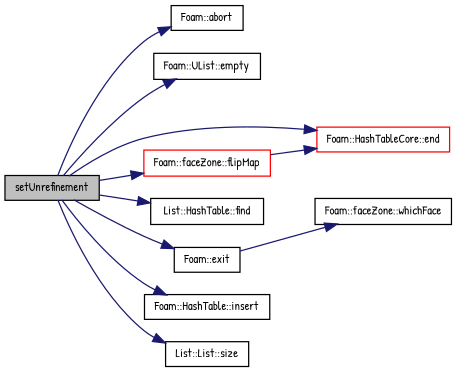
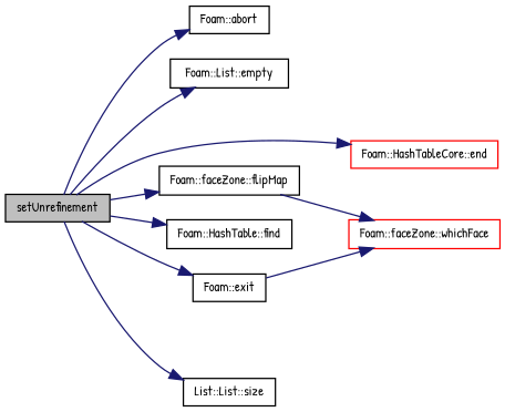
  digraph {
    fontname="Patrick Hand"
    rankdir=LR
    node [color=black fontname="Patrick Hand" fontsize=10 shape=record]
    edge [color=midnightblue fontname="Patrick Hand" fontsize=10 labelfontname=Helvetica labelfontsize=10 style=solid]
    n1 [fillcolor=grey75 fontcolor=black height=0.2 label=setUnrefinement style=filled width=0.4]
    n2 [height=0.2 label="Foam::abort" width=0.4]
-   n3 [height=0.2 label="Foam::UList::empty" width=0.4]
+   n3 [height=0.2 label="Foam::List::empty" width=0.4]
    n4 [color=red height=0.2 label="Foam::HashTableCore::end" width=0.4]
    n5 [height=0.2 label="Foam::exit" width=0.4]
-   n6 [height=0.2 label="List::HashTable::find" width=0.4]
-   n7 [color=red height=0.2 label="Foam::faceZone::flipMap" width=0.4]
-   n8 [height=0.2 label="Foam::HashTable::insert" width=0.4]
+   n6 [height=0.2 label="Foam::HashTable::find" width=0.4]
+   n7 [height=0.2 label="Foam::faceZone::flipMap" width=0.4]
    n9 [height=0.2 label="List::List::size" width=0.4]
-   n10 [height=0.2 label="Foam::faceZone::whichFace" width=0.4]
+   n10 [color=red height=0.2 label="Foam::faceZone::whichFace" width=0.4]
    n1 -> n2
    n1 -> n3
    n1 -> n4
    n1 -> n5
    n1 -> n6
    n1 -> n7
-   n1 -> n8
    n1 -> n9
    n5 -> n10
-   n7 -> n4
+   n7 -> n10
  }
